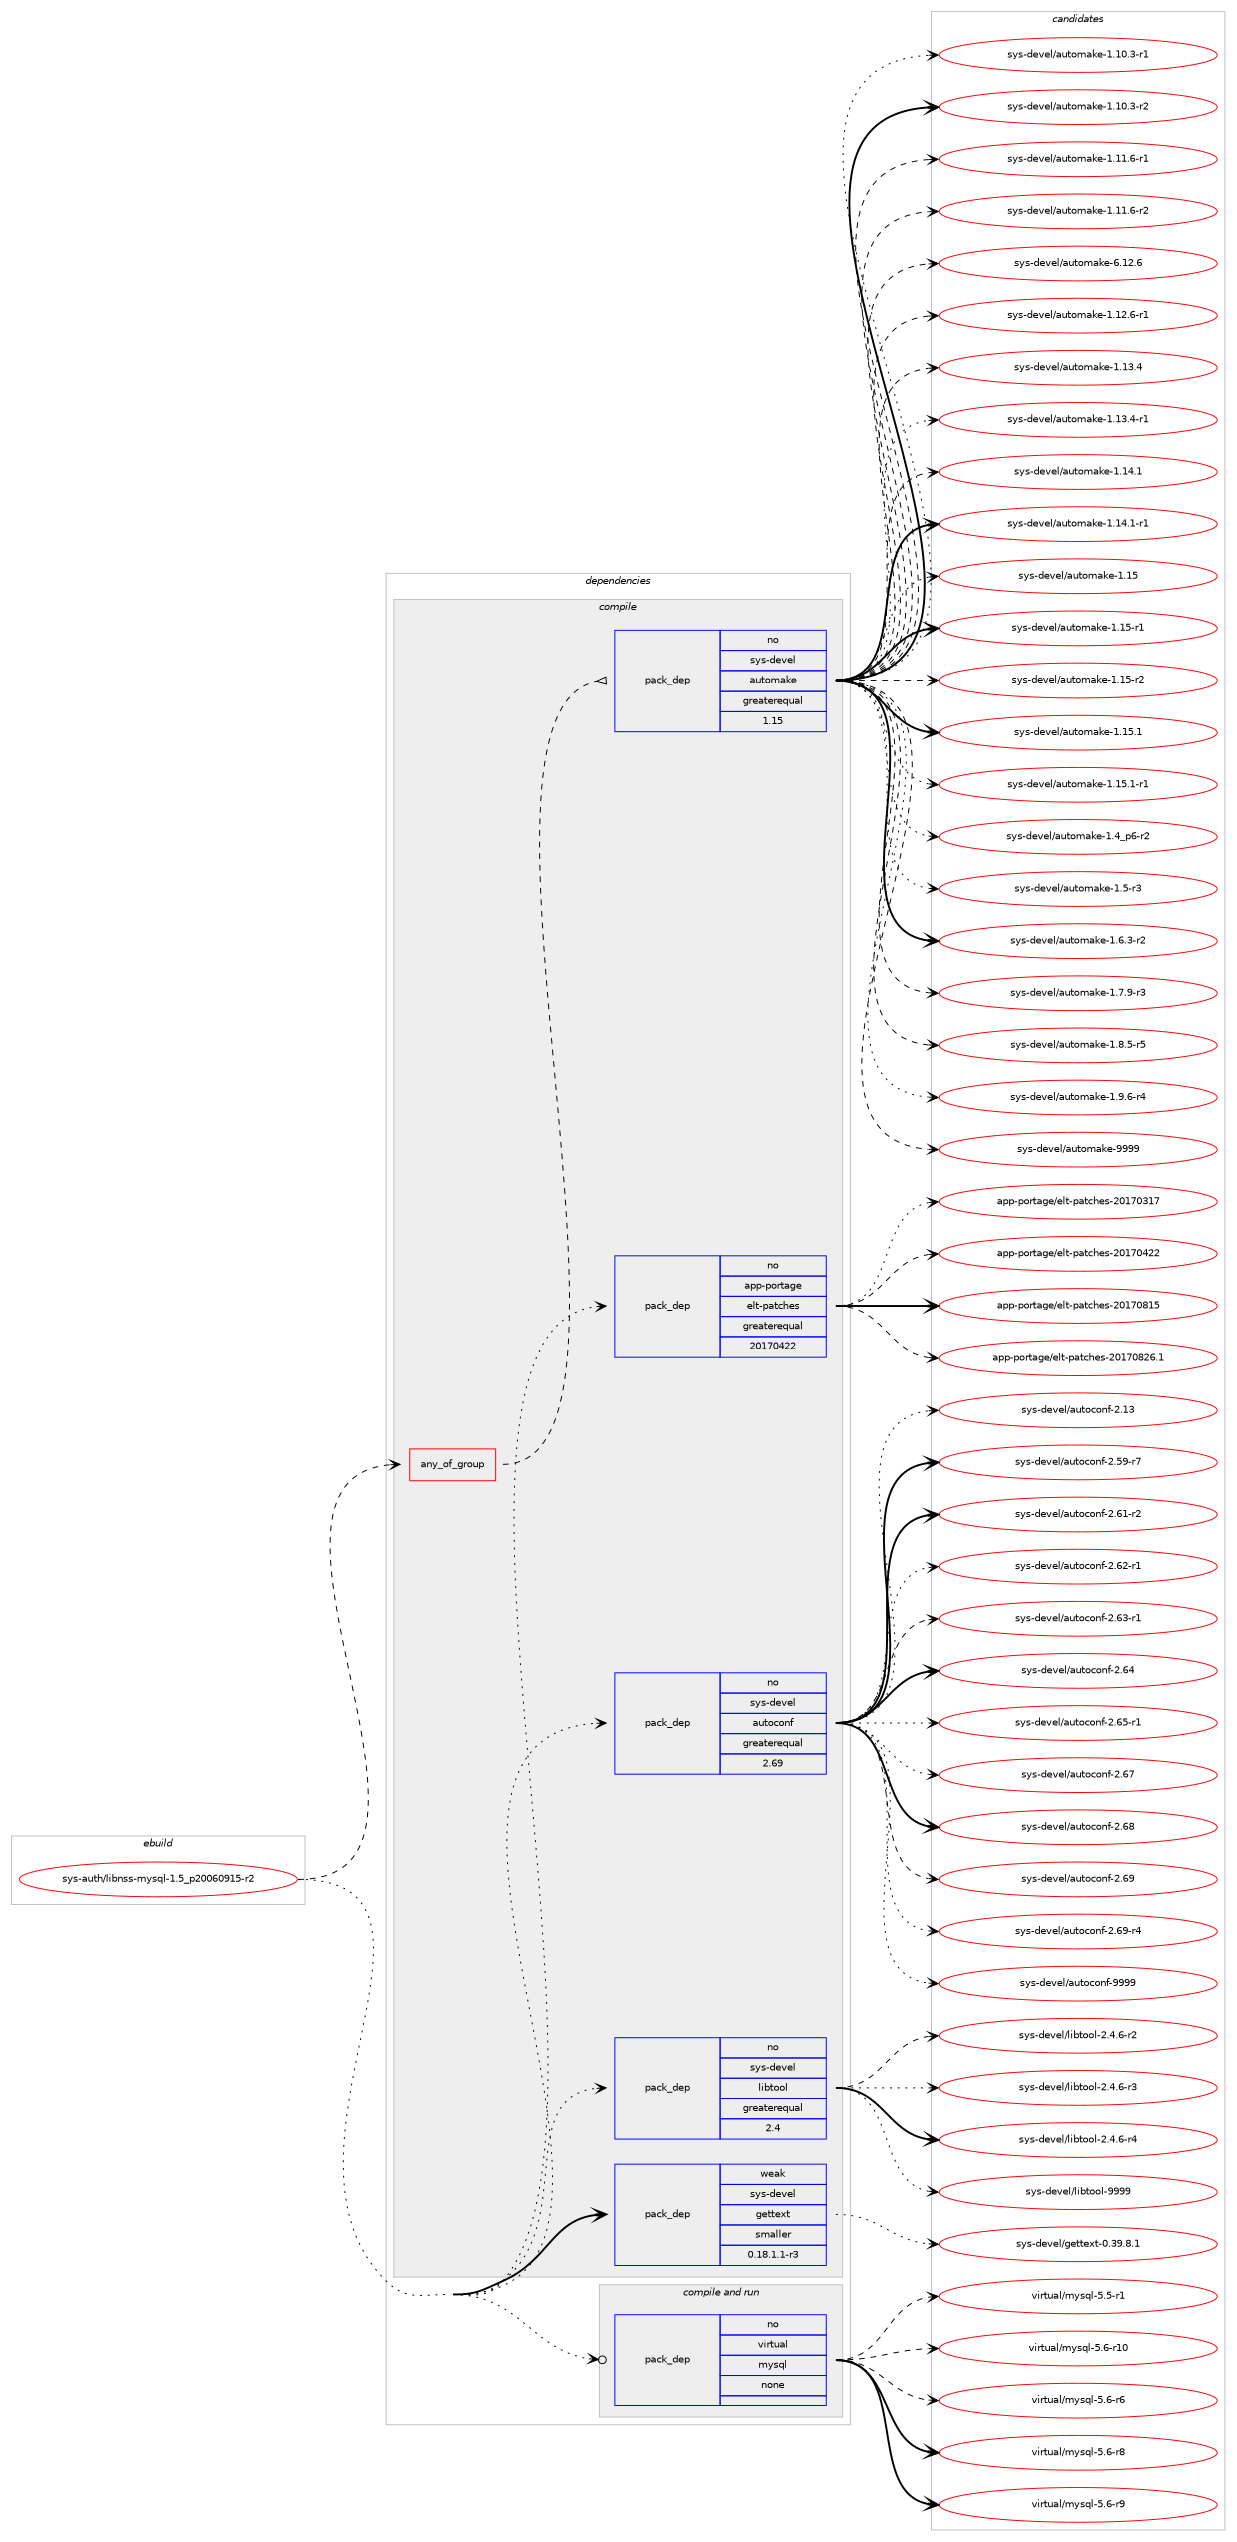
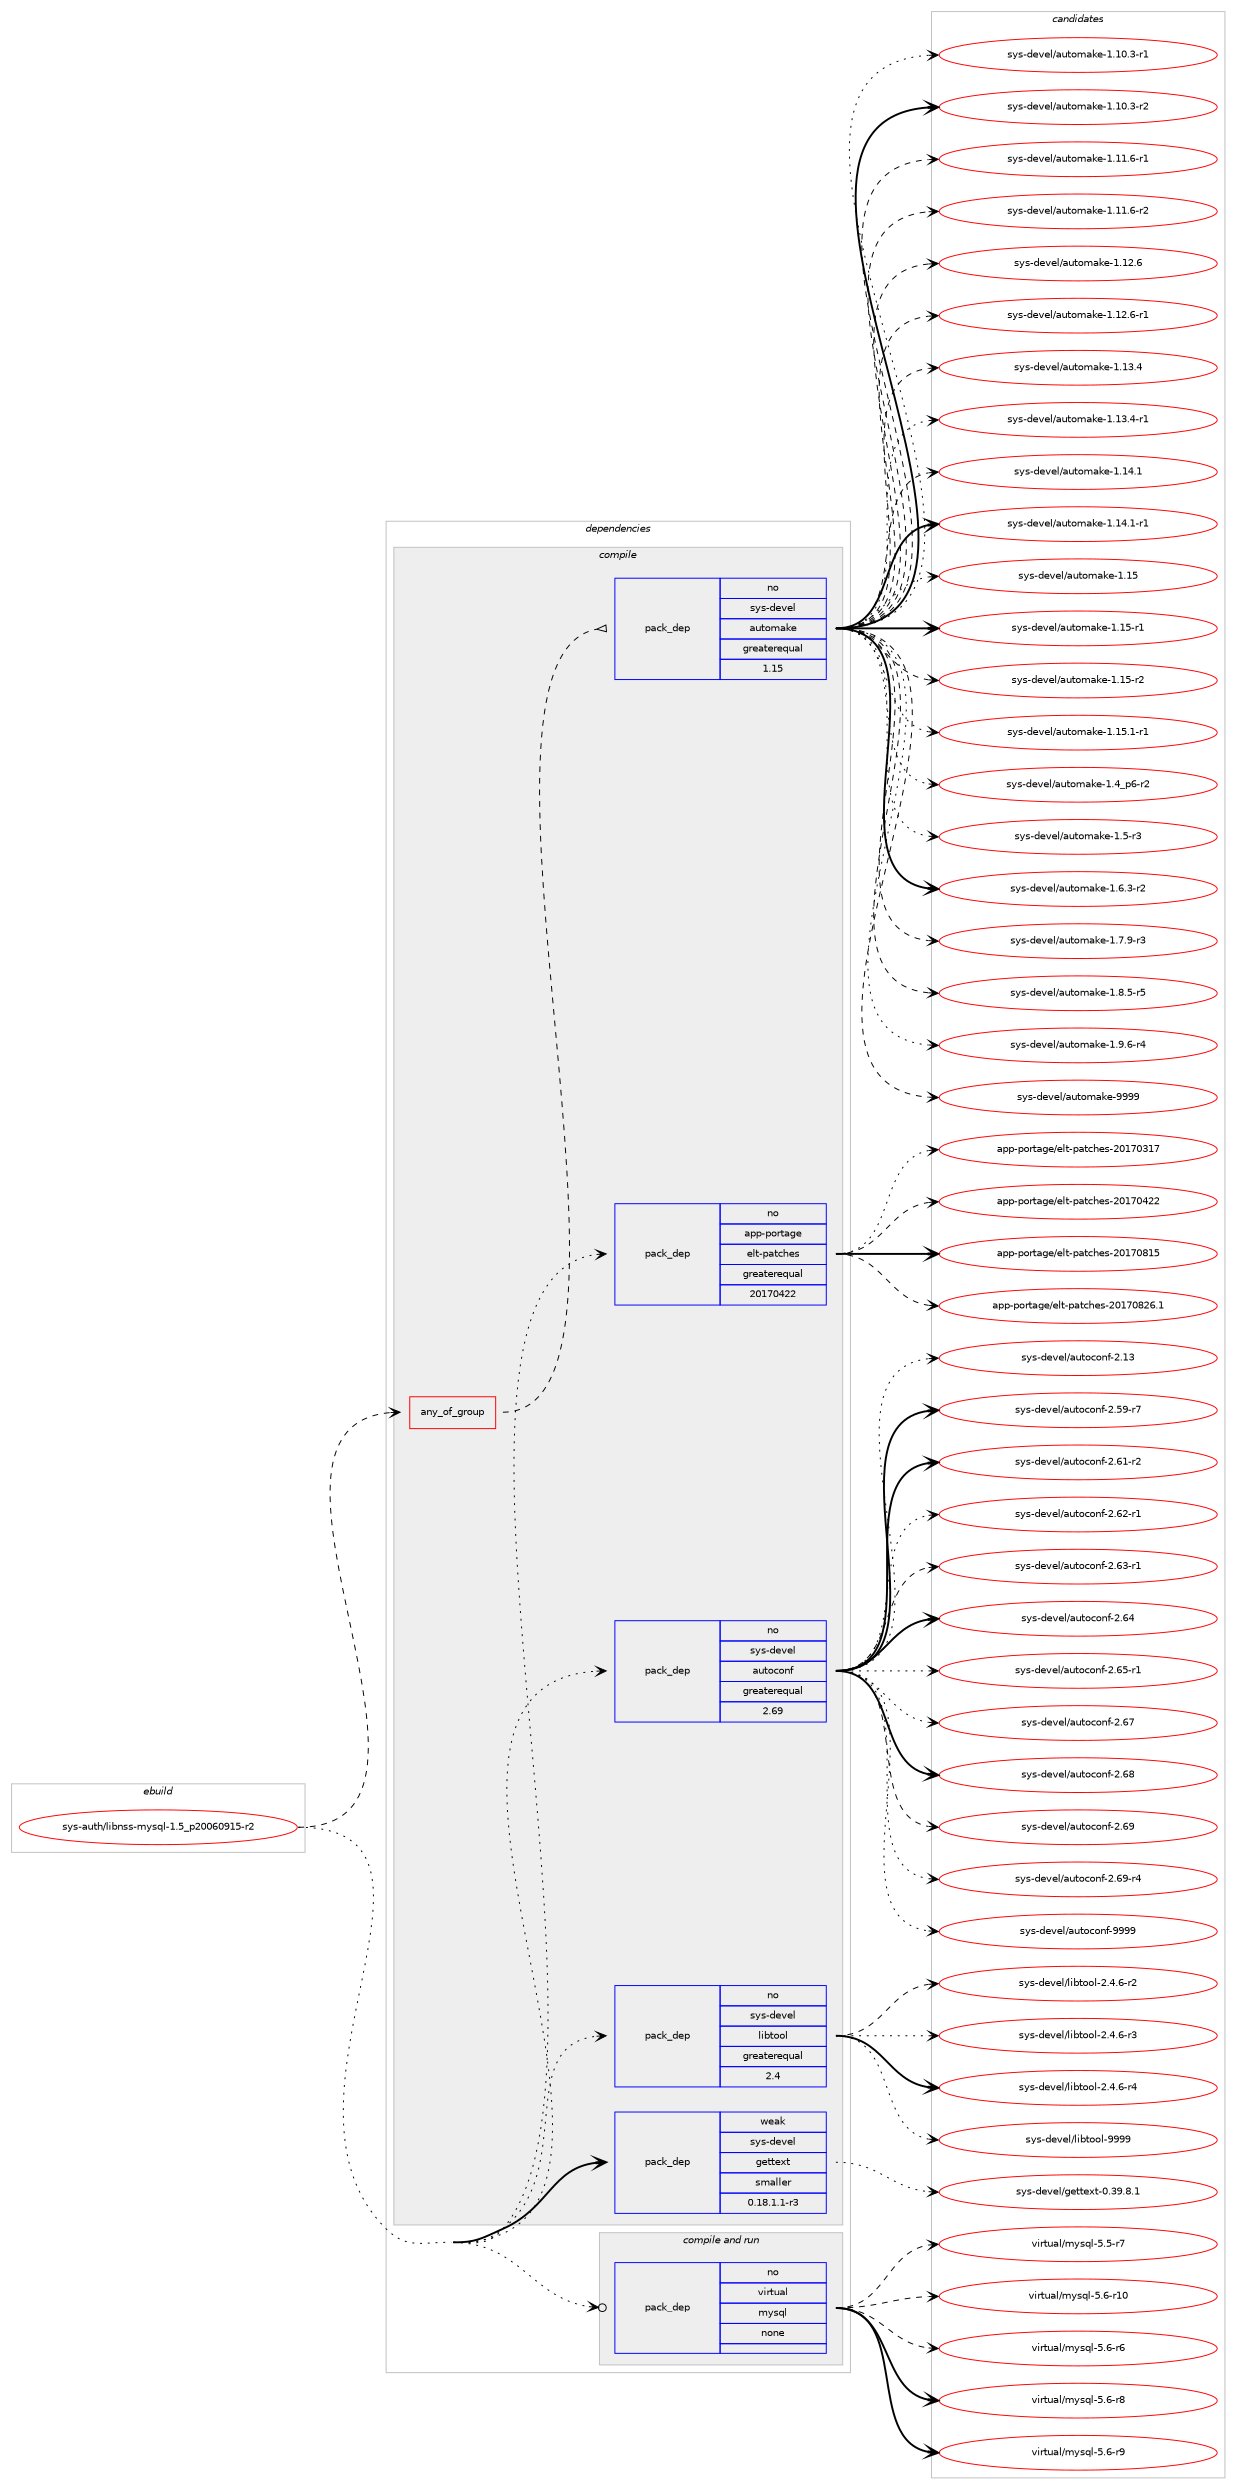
  digraph {
    compound=true
    concentrate=true
    fontname=Helvetica
    fontsize=10
    newrank=true
    rankdir=LR
    ranksep=1.5
    node [color=red fontname=Helvetica fontsize=10]
    edge [arrowhead=vee headport=w style=dotted tailport=e weight=100]
    n1 [label="sys-auth/libnss-mysql-1.5_p20060915-r2" width=4]
    n2 [color=blue label=<<TABLE BORDER="0" CELLBORDER="1" CELLSPACING="0" CELLPADDING="4" WIDTH="220"><TR><TD ROWSPAN="6" CELLPADDING="30">pack_dep</TD></TR><TR><TD WIDTH="110">no</TD></TR><TR><TD>sys-devel</TD></TR><TR><TD>automake</TD></TR><TR><TD>greaterequal</TD></TR><TR><TD>1.15</TD></TR></TABLE>> shape=none]
    n3 [label=<<TABLE BORDER="0" CELLBORDER="1" CELLSPACING="0" CELLPADDING="4"><TR><TD CELLPADDING="10">any_of_group</TD></TR></TABLE>> shape=none]
    n4 [color=blue label=<<TABLE BORDER="0" CELLBORDER="1" CELLSPACING="0" CELLPADDING="4" WIDTH="220"><TR><TD ROWSPAN="6" CELLPADDING="30">pack_dep</TD></TR><TR><TD WIDTH="110">no</TD></TR><TR><TD>app-portage</TD></TR><TR><TD>elt-patches</TD></TR><TR><TD>greaterequal</TD></TR><TR><TD>20170422</TD></TR></TABLE>> shape=none]
    n5 [color=blue label=<<TABLE BORDER="0" CELLBORDER="1" CELLSPACING="0" CELLPADDING="4" WIDTH="220"><TR><TD ROWSPAN="6" CELLPADDING="30">pack_dep</TD></TR><TR><TD WIDTH="110">no</TD></TR><TR><TD>sys-devel</TD></TR><TR><TD>autoconf</TD></TR><TR><TD>greaterequal</TD></TR><TR><TD>2.69</TD></TR></TABLE>> shape=none]
    n6 [color=blue label=<<TABLE BORDER="0" CELLBORDER="1" CELLSPACING="0" CELLPADDING="4" WIDTH="220"><TR><TD ROWSPAN="6" CELLPADDING="30">pack_dep</TD></TR><TR><TD WIDTH="110">no</TD></TR><TR><TD>sys-devel</TD></TR><TR><TD>libtool</TD></TR><TR><TD>greaterequal</TD></TR><TR><TD>2.4</TD></TR></TABLE>> shape=none]
    n7 [color=blue label=<<TABLE BORDER="0" CELLBORDER="1" CELLSPACING="0" CELLPADDING="4" WIDTH="220"><TR><TD ROWSPAN="6" CELLPADDING="30">pack_dep</TD></TR><TR><TD WIDTH="110">weak</TD></TR><TR><TD>sys-devel</TD></TR><TR><TD>gettext</TD></TR><TR><TD>smaller</TD></TR><TR><TD>0.18.1.1-r3</TD></TR></TABLE>> shape=none]
    n8 [color=blue label=<<TABLE BORDER="0" CELLBORDER="1" CELLSPACING="0" CELLPADDING="4" WIDTH="220"><TR><TD ROWSPAN="6" CELLPADDING="30">pack_dep</TD></TR><TR><TD WIDTH="110">no</TD></TR><TR><TD>virtual</TD></TR><TR><TD>mysql</TD></TR><TR><TD>none</TD></TR><TR><TD></TD></TR></TABLE>> shape=none]
    n9 [label="sys-devel/automake-1.10.3-r1" width=4]
    n10 [label="sys-devel/automake-1.10.3-r2" width=4]
    n11 [label="sys-devel/automake-1.11.6-r1" width=4]
    n12 [label="sys-devel/automake-1.11.6-r2" width=4]
-   n13 [label="sys-devel/automake-6.12.6" width=4]
+   n13 [label="sys-devel/automake-1.12.6" width=4]
    n14 [label="sys-devel/automake-1.12.6-r1" width=4]
    n15 [label="sys-devel/automake-1.13.4" width=4]
    n16 [label="sys-devel/automake-1.13.4-r1" width=4]
    n17 [label="sys-devel/automake-1.14.1" width=4]
    n18 [label="sys-devel/automake-1.14.1-r1" width=4]
    n19 [label="sys-devel/automake-1.15" width=4]
    n20 [label="sys-devel/automake-1.15-r1" width=4]
    n21 [label="sys-devel/automake-1.15-r2" width=4]
-   n22 [label="sys-devel/automake-1.15.1" width=4]
    n23 [label="sys-devel/automake-1.15.1-r1" width=4]
    n24 [label="sys-devel/automake-1.4_p6-r2" width=4]
    n25 [label="sys-devel/automake-1.5-r3" width=4]
    n26 [label="sys-devel/automake-1.6.3-r2" width=4]
    n27 [label="sys-devel/automake-1.7.9-r3" width=4]
    n28 [label="sys-devel/automake-1.8.5-r5" width=4]
    n29 [label="sys-devel/automake-1.9.6-r4" width=4]
    n30 [label="sys-devel/automake-9999" width=4]
    n31 [label="app-portage/elt-patches-20170317" width=4]
    n32 [label="app-portage/elt-patches-20170422" width=4]
    n33 [label="app-portage/elt-patches-20170815" width=4]
    n34 [label="app-portage/elt-patches-20170826.1" width=4]
    n35 [label="sys-devel/autoconf-2.13" width=4]
    n36 [label="sys-devel/autoconf-2.59-r7" width=4]
    n37 [label="sys-devel/autoconf-2.61-r2" width=4]
    n38 [label="sys-devel/autoconf-2.62-r1" width=4]
    n39 [label="sys-devel/autoconf-2.63-r1" width=4]
    n40 [label="sys-devel/autoconf-2.64" width=4]
    n41 [label="sys-devel/autoconf-2.65-r1" width=4]
    n42 [label="sys-devel/autoconf-2.67" width=4]
    n43 [label="sys-devel/autoconf-2.68" width=4]
    n44 [label="sys-devel/autoconf-2.69" width=4]
    n45 [label="sys-devel/autoconf-2.69-r4" width=4]
    n46 [label="sys-devel/autoconf-9999" width=4]
    n47 [label="sys-devel/libtool-2.4.6-r2" width=4]
    n48 [label="sys-devel/libtool-2.4.6-r3" width=4]
    n49 [label="sys-devel/libtool-2.4.6-r4" width=4]
    n50 [label="sys-devel/libtool-9999" width=4]
    n51 [label="sys-devel/gettext-0.39.8.1" width=4]
-   n52 [label="virtual/mysql-5.5-r1" width=4]
+   n52 [label="virtual/mysql-5.5-r7" width=4]
    n53 [label="virtual/mysql-5.6-r10" width=4]
    n54 [label="virtual/mysql-5.6-r6" width=4]
    n55 [label="virtual/mysql-5.6-r8" width=4]
    n56 [label="virtual/mysql-5.6-r9" width=4]
    subgraph cluster_1 {
      color=gray
      label=<<i>ebuild</i>>
      rank=same
      n1
    }
    subgraph cluster_2 {
      color=gray
      label=<<i>dependencies</i>>
      subgraph cluster_3 {
        color=gray
        fillcolor="#eeeeee"
        label=<<i>compile</i>>
        style=filled
        subgraph sub_4 {
          color=gray
          fillcolor="#eeeeee"
          label=<<i>compile</i>>
          style=filled
          n3
          subgraph sub_5 {
            color=gray
            fillcolor="#eeeeee"
            label=<<i>compile</i>>
            style=filled
            n2
          }
        }
        subgraph sub_6 {
          color=gray
          fillcolor="#eeeeee"
          label=<<i>compile</i>>
          style=filled
          n4
        }
        subgraph sub_7 {
          color=gray
          fillcolor="#eeeeee"
          label=<<i>compile</i>>
          style=filled
          n5
        }
        subgraph sub_8 {
          color=gray
          fillcolor="#eeeeee"
          label=<<i>compile</i>>
          style=filled
          n6
        }
        subgraph sub_9 {
          color=gray
          fillcolor="#eeeeee"
          label=<<i>compile</i>>
          style=filled
          n7
        }
      }
      subgraph cluster_10 {
        color=gray
        fillcolor="#eeeeee"
        label=<<i>compile and run</i>>
        style=filled
        subgraph sub_11 {
          color=gray
          fillcolor="#eeeeee"
          label=<<i>compile and run</i>>
          style=filled
          n8
        }
      }
      subgraph cluster_12 {
        color=gray
        fillcolor="#eeeeee"
        label=<<i>run</i>>
        style=filled
      }
    }
    subgraph cluster_13 {
      color=gray
      label=<<i>candidates</i>>
      rank=same
      subgraph sub_14 {
        color=black
        label=<<i>candidates</i>>
        nodesep=1
        rank=same
        n9
        n10
        n11
        n12
        n13
        n14
        n15
        n16
        n17
        n18
        n19
        n20
        n21
-       n22
        n23
        n24
        n25
        n26
        n27
        n28
        n29
        n30
      }
      subgraph sub_15 {
        color=black
        label=<<i>candidates</i>>
        nodesep=1
        rank=same
        n31
        n32
        n33
        n34
      }
      subgraph sub_16 {
        color=black
        label=<<i>candidates</i>>
        nodesep=1
        rank=same
        n35
        n36
        n37
        n38
        n39
        n40
        n41
        n42
        n43
        n44
        n45
        n46
      }
      subgraph sub_17 {
        color=black
        label=<<i>candidates</i>>
        nodesep=1
        rank=same
        n47
        n48
        n49
        n50
      }
      subgraph sub_18 {
        color=black
        label=<<i>candidates</i>>
        nodesep=1
        rank=same
        n51
      }
      subgraph sub_19 {
        color=black
        label=<<i>candidates</i>>
        nodesep=1
        rank=same
        n52
        n53
        n54
        n55
        n56
      }
    }
    n1 -> n3 [style=dashed weight=20]
    n1 -> n4 [weight=20]
    n1 -> n5 [weight=20]
    n1 -> n6 [weight=20]
    n1 -> n7 [style=bold weight=20]
    n1 -> n8 [arrowhead=odotvee weight=20]
    n2 -> n9
    n2 -> n10 [style=bold]
    n2 -> n11 [style=dashed]
    n2 -> n12 [style=dashed]
    n2 -> n13 [style=dashed]
    n2 -> n14 [style=dashed]
    n2 -> n15 [style=dashed]
    n2 -> n16
    n2 -> n17 [style=dashed]
    n2 -> n18 [style=bold]
    n2 -> n19
    n2 -> n20 [style=bold]
    n2 -> n21 [style=dashed]
-   n2 -> n22 [style=bold]
    n2 -> n23
    n2 -> n24
    n2 -> n25
    n2 -> n26 [style=bold]
    n2 -> n27 [style=dashed]
    n2 -> n28 [style=dashed]
    n2 -> n29
    n2 -> n30 [style=dashed]
    n3 -> n2 [arrowhead=oinv style=dashed weight=20]
    n4 -> n31
    n4 -> n32 [style=dashed]
    n4 -> n33 [style=bold]
    n4 -> n34 [style=dashed]
    n5 -> n35
    n5 -> n36 [style=bold]
    n5 -> n37 [style=bold]
    n5 -> n38
    n5 -> n39 [style=dashed]
    n5 -> n40 [style=bold]
    n5 -> n41
    n5 -> n42
    n5 -> n43 [style=bold]
    n5 -> n44 [style=dashed]
    n5 -> n45
    n5 -> n46
    n6 -> n47 [style=dashed]
    n6 -> n48
    n6 -> n49 [style=bold]
    n6 -> n50
    n7 -> n51
    n8 -> n52 [style=dashed]
    n8 -> n53 [style=dashed]
    n8 -> n54 [style=dashed]
    n8 -> n55 [style=bold]
    n8 -> n56 [style=bold]
  }
